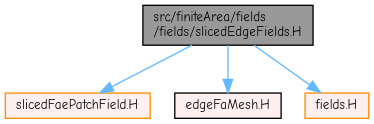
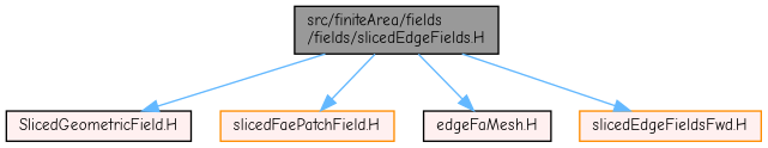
  digraph {
    fontname="Comic Neue"
    node [color=black fillcolor="#FFF0F0" fontname="Comic Neue" fontsize=10 shape=box style=filled]
    edge [color=steelblue1 fontname="Comic Neue" fontsize=10 labelfontname=Helvetica labelfontsize=10 style=solid]
    n1 [fillcolor=grey60 fontcolor=black height=0.2 label="src/finiteArea/fields\l/fields/slicedEdgeFields.H" width=0.4]
+   n2 [height=0.2 label="SlicedGeometricField.H" width=0.4]
    n3 [color=darkorange height=0.2 label="slicedFaePatchField.H" width=0.4]
    n4 [height=0.2 label="edgeFaMesh.H" width=0.4]
-   n5 [color=darkorange height=0.2 label="fields.H" width=0.4]
+   n5 [color=darkorange height=0.2 label="slicedEdgeFieldsFwd.H" width=0.4]
+   n1 -> n2
    n1 -> n3
    n1 -> n4
    n1 -> n5
  }
